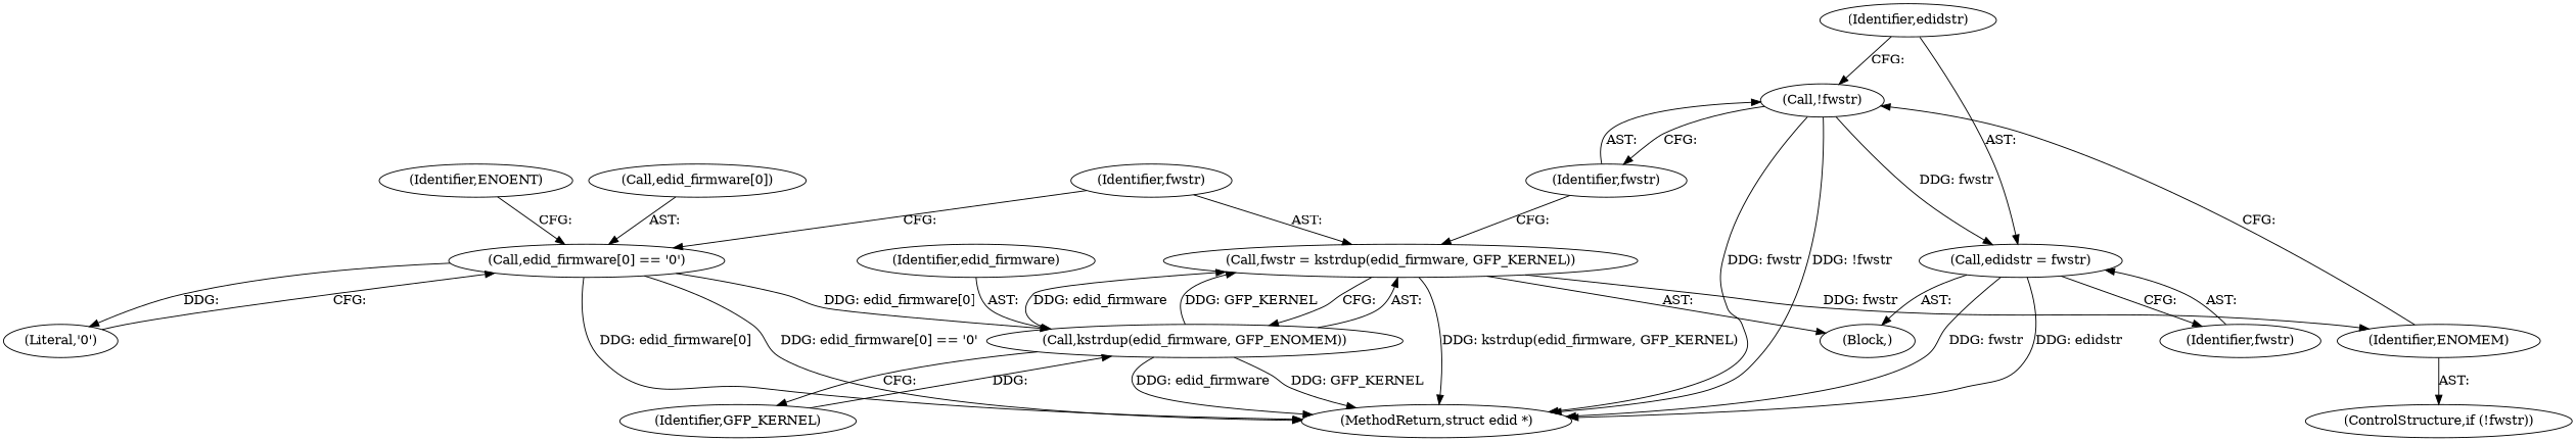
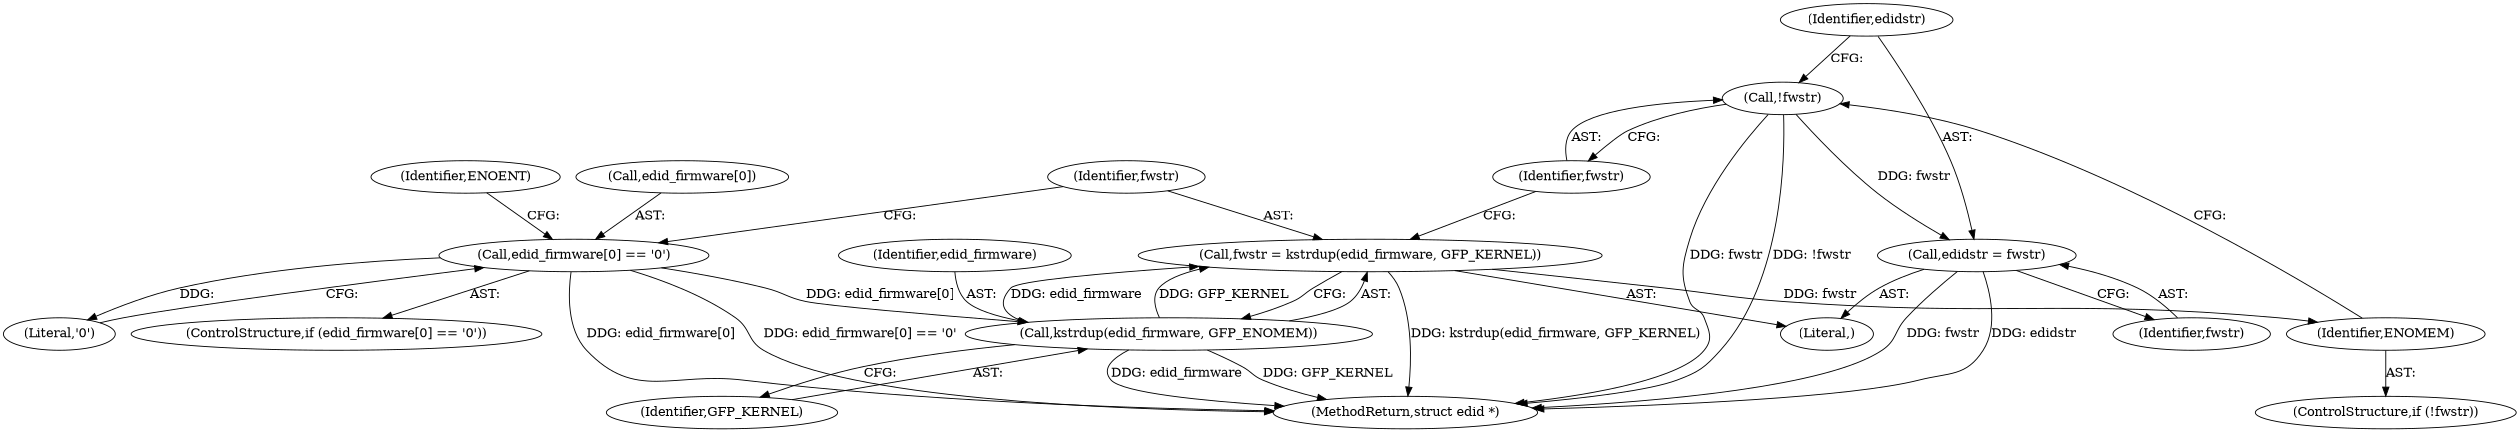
  digraph {
    n1 [label="(Call,!fwstr)"]
    n2 [label="(Call,edidstr = fwstr)"]
    n3 [label="(Identifier,fwstr)"]
    n4 [label="(MethodReturn,struct edid *)"]
-   n5 [label="(Block,)"]
+   n5 [label="(Literal,)"]
    n6 [label="(Identifier,fwstr)"]
    n7 [label="(Call,fwstr = kstrdup(edid_firmware, GFP_KERNEL))"]
    n8 [label="(ControlStructure,if (!fwstr))"]
    n9 [label="(Call,kstrdup(edid_firmware, GFP_ENOMEM))"]
    n10 [label="(Identifier,ENOMEM)"]
    n11 [label="(Identifier,GFP_KERNEL)"]
    n12 [label="(Call,edid_firmware[0] == '\0')"]
    n13 [label="(Literal,'\0')"]
+   n14 [label="(ControlStructure,if (edid_firmware[0] == '\0'))"]
    n15 [label="(Identifier,fwstr)"]
    n16 [label="(Identifier,ENOENT)"]
    n17 [label="(Call,edid_firmware[0])"]
    n18 [label="(Identifier,edidstr)"]
    n19 [label="(Identifier,edid_firmware)"]
    n1 -> n2 [label="DDG: fwstr"]
    n1 -> n3 [label="CFG: "]
    n1 -> n4 [label="DDG: fwstr"]
    n1 -> n4 [label="DDG: !fwstr"]
    n2 -> n4 [label="DDG: edidstr"]
    n2 -> n4 [label="DDG: fwstr"]
    n2 -> n5 [label="AST: "]
    n2 -> n6 [label="CFG: "]
    n3 -> n1 [label="AST: "]
    n3 -> n7 [label="CFG: "]
    n6 -> n2 [label="AST: "]
    n7 -> n4 [label="DDG: kstrdup(edid_firmware, GFP_KERNEL)"]
    n7 -> n5 [label="AST: "]
    n7 -> n9 [label="CFG: "]
    n7 -> n10 [label="DDG: fwstr"]
    n9 -> n4 [label="DDG: edid_firmware"]
    n9 -> n4 [label="DDG: GFP_KERNEL"]
    n9 -> n7 [label="AST: "]
    n9 -> n7 [label="DDG: edid_firmware"]
    n9 -> n7 [label="DDG: GFP_KERNEL"]
    n9 -> n11 [label="CFG: "]
    n10 -> n1 [label="CFG: "]
    n10 -> n8 [label="AST: "]
-   n11 -> n9 [label="DDG: "]
+   n11 -> n9 [label="AST: "]
    n12 -> n4 [label="DDG: edid_firmware[0]"]
    n12 -> n4 [label="DDG: edid_firmware[0] == '\0'"]
    n12 -> n9 [label="DDG: edid_firmware[0]"]
    n12 -> n13 [label="DDG: "]
+   n12 -> n14 [label="AST: "]
    n13 -> n12 [label="CFG: "]
    n15 -> n7 [label="AST: "]
    n15 -> n12 [label="CFG: "]
    n16 -> n12 [label="CFG: "]
    n17 -> n12 [label="AST: "]
    n18 -> n1 [label="CFG: "]
    n18 -> n2 [label="AST: "]
    n19 -> n9 [label="AST: "]
  }
